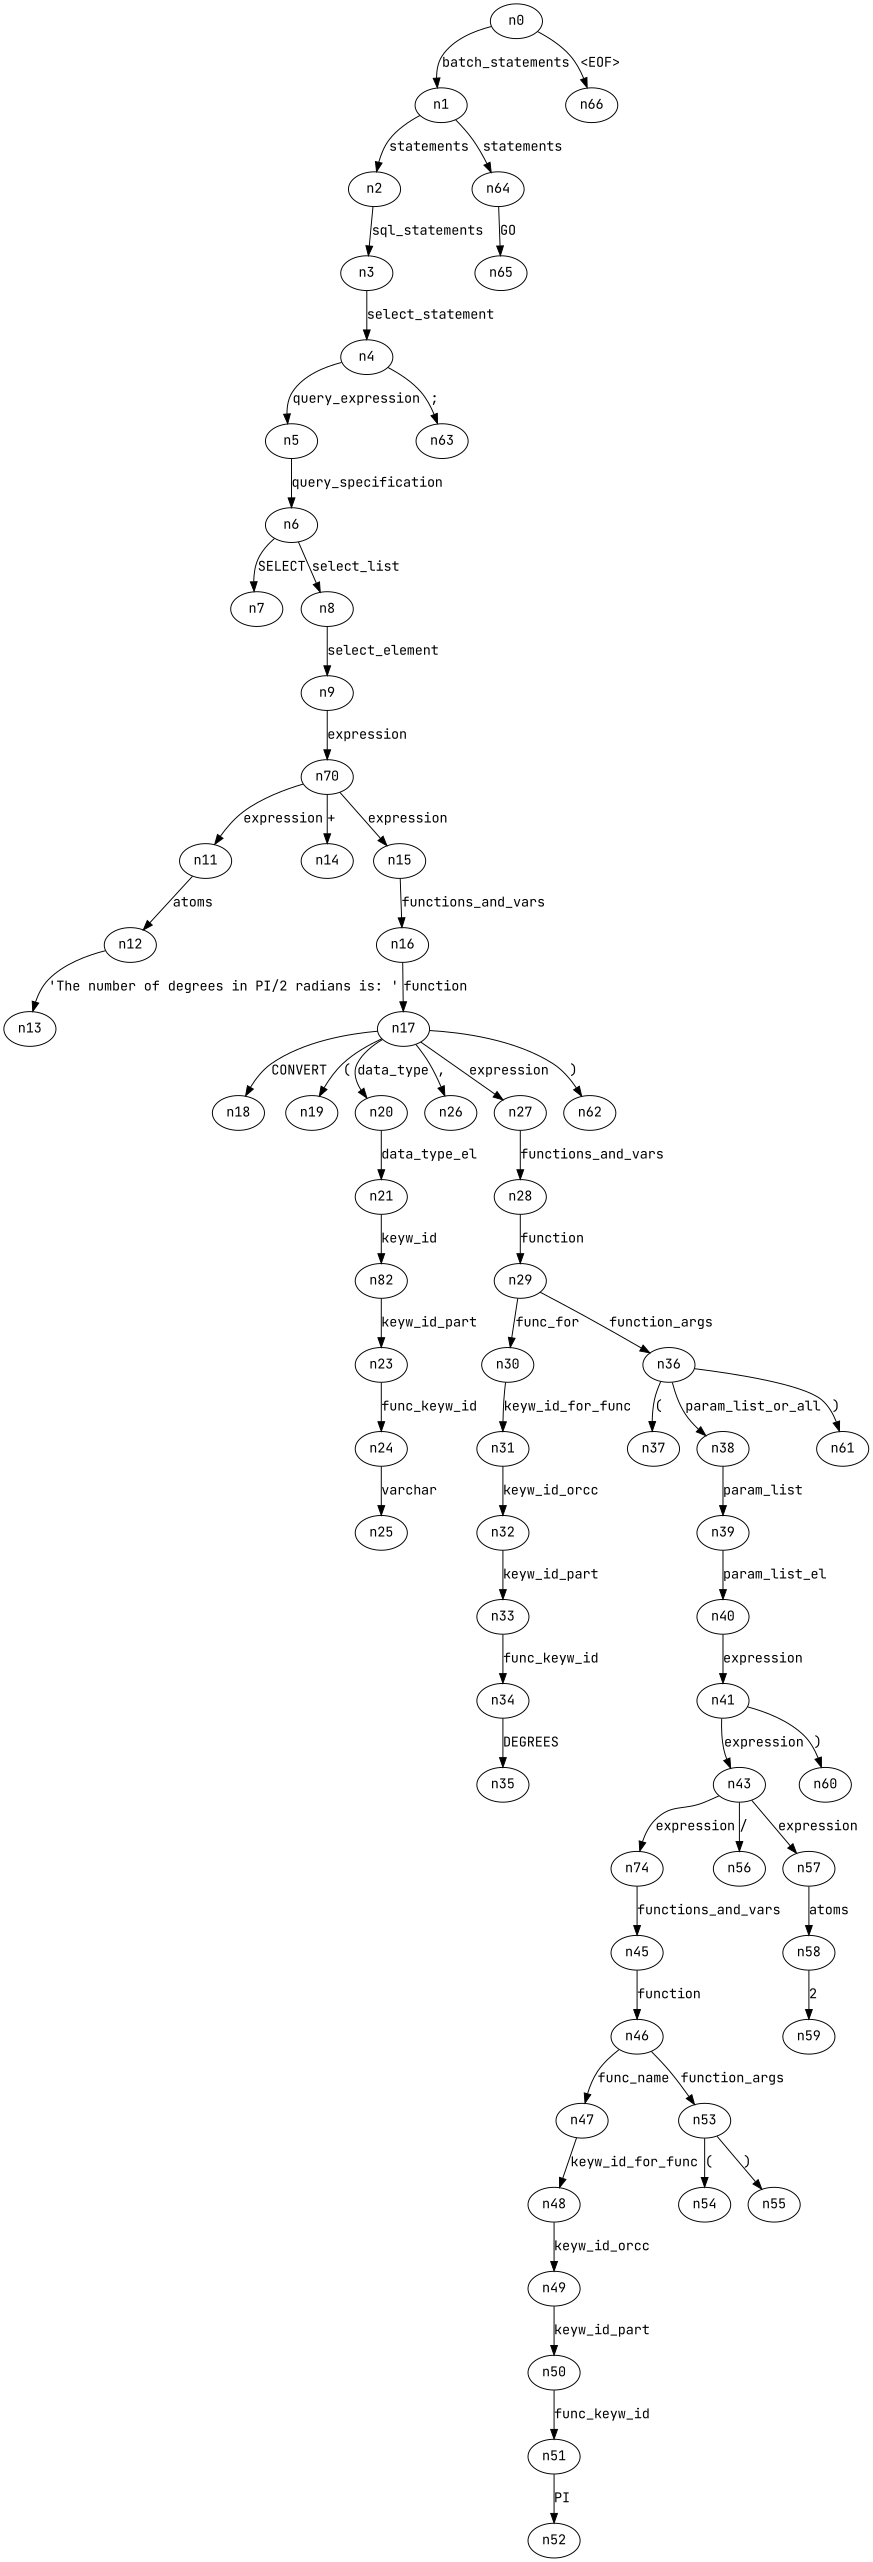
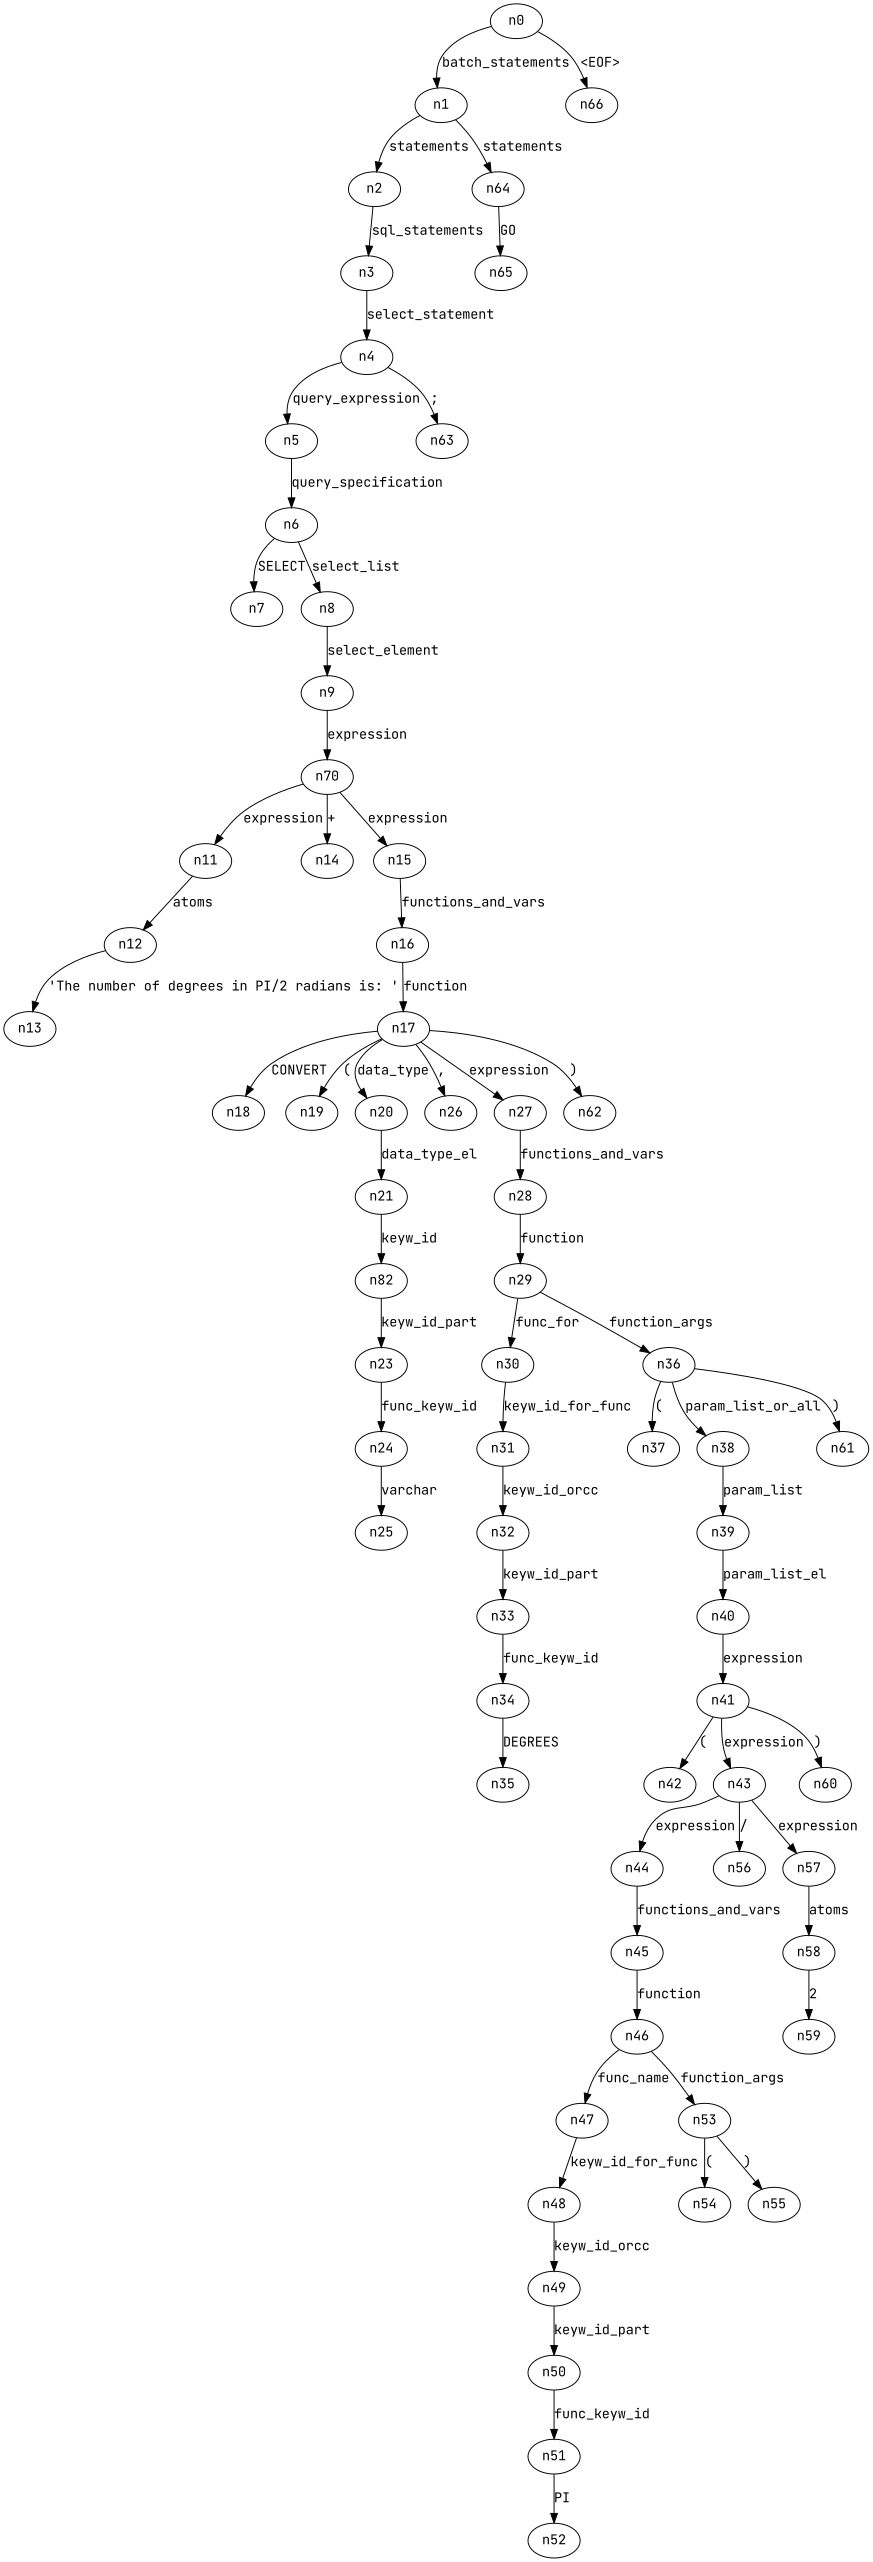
  digraph {
    fontname="JetBrains Mono"
    node [fontname="JetBrains Mono"]
    edge [fontname="JetBrains Mono"]
    n0
    n1
    n66
    n2
    n64
    n3
    n65
    n4
    n5
    n63
    n6
    n7
    n8
    n9
    n10 [label=n70]
    n11
    n14
    n15
    n12
    n16
    n13
    n17
    n18
    n19
    n20
    n26
    n27
    n62
    n21
    n28
    n22 [label=n82]
    n23
    n24
    n25
    n29
    n30
    n36
    n31
    n37
    n38
    n61
    n32
    n33
    n34
    n35
    n39
    n40
    n41
+   n42
    n43
    n60
-   n44 [label=n74]
+   n44
    n56
    n57
    n45
    n58
    n46
    n47
    n53
    n48
    n54
    n55
    n49
    n50
    n51
    n52
    n59
    n0 -> n1 [label=batch_statements]
    n0 -> n66 [label="<EOF>"]
    n1 -> n2 [label=statements]
    n1 -> n64 [label=statements]
    n2 -> n3 [label=sql_statements]
    n64 -> n65 [label=GO]
    n3 -> n4 [label=select_statement]
    n4 -> n5 [label=query_expression]
    n4 -> n63 [label=";"]
    n5 -> n6 [label=query_specification]
    n6 -> n7 [label=SELECT]
    n6 -> n8 [label=select_list]
    n8 -> n9 [label=select_element]
    n9 -> n10 [label=expression]
    n10 -> n11 [label=expression]
    n10 -> n14 [label="+"]
    n10 -> n15 [label=expression]
    n11 -> n12 [label=atoms]
    n15 -> n16 [label=functions_and_vars]
    n12 -> n13 [label="'The number of degrees in PI/2 radians is: '"]
    n16 -> n17 [label=function]
    n17 -> n18 [label=CONVERT]
    n17 -> n19 [label="("]
    n17 -> n20 [label=data_type]
    n17 -> n26 [label=","]
    n17 -> n27 [label=expression]
    n17 -> n62 [label=")"]
    n20 -> n21 [label=data_type_el]
    n27 -> n28 [label=functions_and_vars]
    n21 -> n22 [label=keyw_id]
    n28 -> n29 [label=function]
    n22 -> n23 [label=keyw_id_part]
    n23 -> n24 [label=func_keyw_id]
    n24 -> n25 [label=varchar]
    n29 -> n30 [label=func_for]
    n29 -> n36 [label=function_args]
    n30 -> n31 [label=keyw_id_for_func]
    n36 -> n37 [label="("]
    n36 -> n38 [label=param_list_or_all]
    n36 -> n61 [label=")"]
    n31 -> n32 [label=keyw_id_orcc]
    n38 -> n39 [label=param_list]
    n32 -> n33 [label=keyw_id_part]
    n33 -> n34 [label=func_keyw_id]
    n34 -> n35 [label=DEGREES]
    n39 -> n40 [label=param_list_el]
    n40 -> n41 [label=expression]
+   n41 -> n42 [label="("]
    n41 -> n43 [label=expression]
    n41 -> n60 [label=")"]
    n43 -> n44 [label=expression]
    n43 -> n56 [label="/"]
    n43 -> n57 [label=expression]
    n44 -> n45 [label=functions_and_vars]
    n57 -> n58 [label=atoms]
    n45 -> n46 [label=function]
    n58 -> n59 [label=2]
    n46 -> n47 [label=func_name]
    n46 -> n53 [label=function_args]
    n47 -> n48 [label=keyw_id_for_func]
    n53 -> n54 [label="("]
    n53 -> n55 [label=")"]
    n48 -> n49 [label=keyw_id_orcc]
    n49 -> n50 [label=keyw_id_part]
    n50 -> n51 [label=func_keyw_id]
    n51 -> n52 [label=PI]
  }
